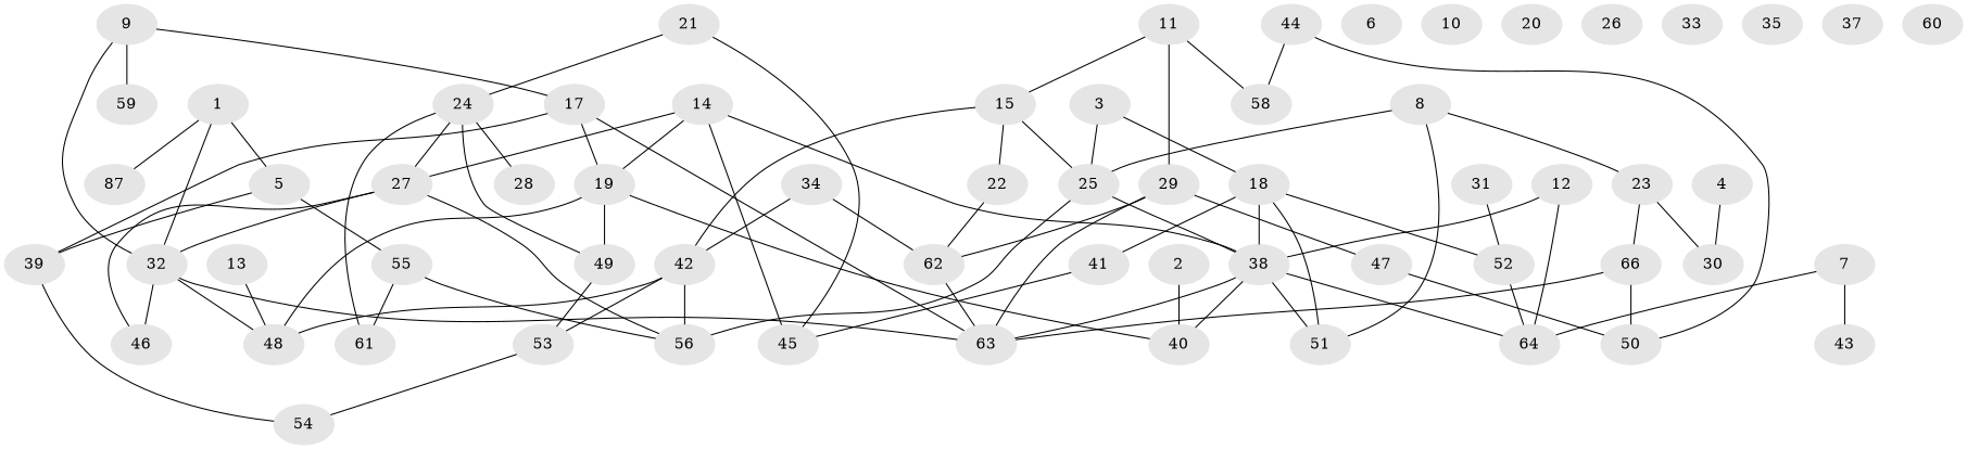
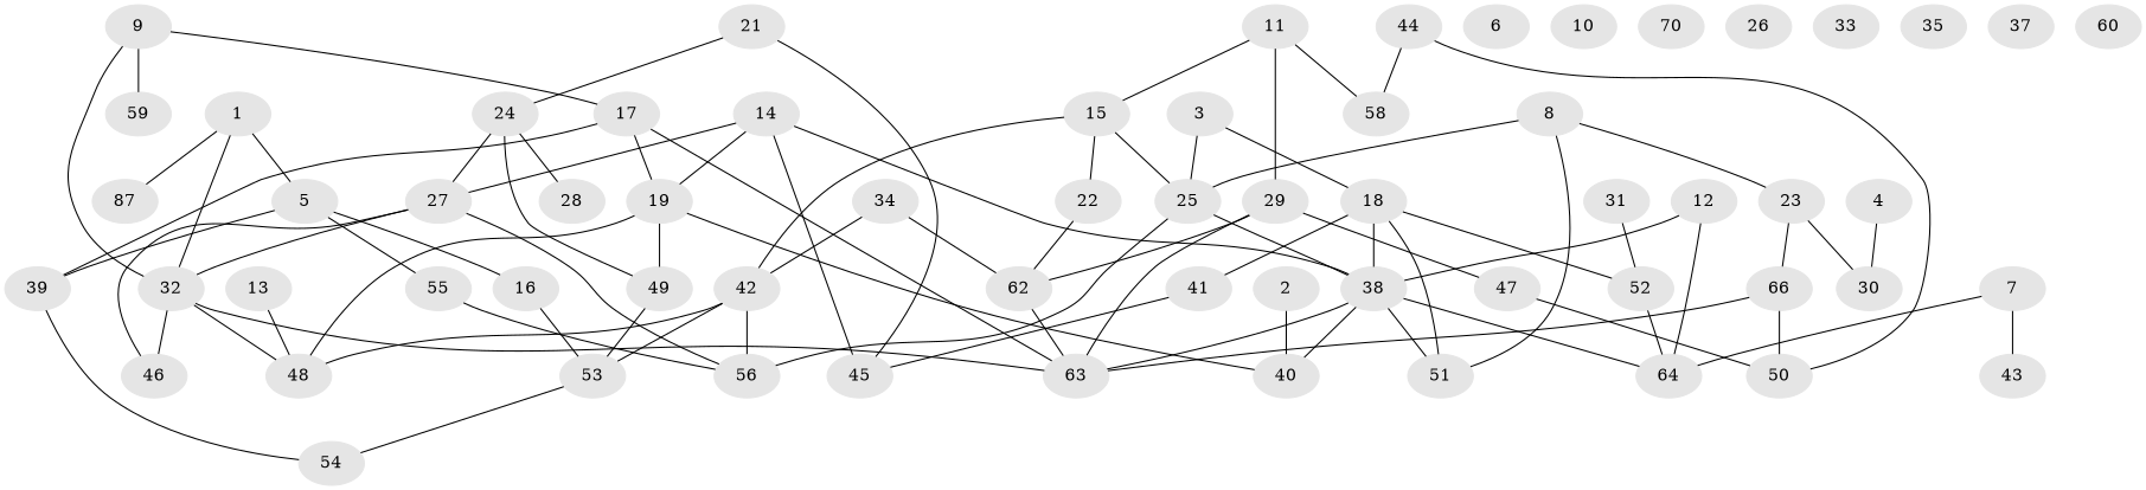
  graph {
    node [color=gray90 style=filled]
    1
    5
    32
    n4 [label=87]
+   16
    39
    55
    48
    63
    46
    2
    40
    3
    18
    25
    51
    38
    41
    52
    56
    4
    30
    53
    54
-   61
    6
    7
    43
    64
    8
    23
    n32 [label=66]
    9
    17
    59
    19
    10
    11
    15
    29
    58
    22
    42
    62
    47
    12
    13
    14
    27
    45
    49
-   20
+   20 [label=70]
    21
    24
    28
    50
    26
    31
    33
    34
    35
    37
    44
    60
    1 -- 5
    1 -- 32
    1 -- n4
+   5 -- 16
    5 -- 39
    5 -- 55
    32 -- 48
    32 -- 63
    32 -- 46
+   16 -- 53
    39 -- 54
    55 -- 56
-   55 -- 61
    2 -- 40
    3 -- 18
    3 -- 25
    18 -- 51
    18 -- 38
    18 -- 41
    18 -- 52
    25 -- 38
    25 -- 56
    38 -- 63
    38 -- 40
    38 -- 51
    38 -- 64
    41 -- 45
    52 -- 64
    4 -- 30
    53 -- 54
    7 -- 43
    7 -- 64
    8 -- 25
    8 -- 51
    8 -- 23
    23 -- 30
    23 -- n32
    n32 -- 63
    n32 -- 50
    9 -- 32
    9 -- 17
    9 -- 59
    17 -- 39
    17 -- 63
    17 -- 19
    19 -- 48
    19 -- 40
    19 -- 49
    11 -- 15
    11 -- 29
    11 -- 58
    15 -- 25
    15 -- 22
    15 -- 42
    29 -- 63
    29 -- 62
    29 -- 47
    22 -- 62
    42 -- 48
    42 -- 56
    42 -- 53
    62 -- 63
    47 -- 50
    12 -- 38
    12 -- 64
    13 -- 48
    14 -- 38
    14 -- 19
    14 -- 27
    14 -- 45
    27 -- 32
    27 -- 46
    27 -- 56
    49 -- 53
    21 -- 45
    21 -- 24
-   24 -- 61
    24 -- 27
    24 -- 49
    24 -- 28
    31 -- 52
    34 -- 42
    34 -- 62
    44 -- 58
    44 -- 50
  }
